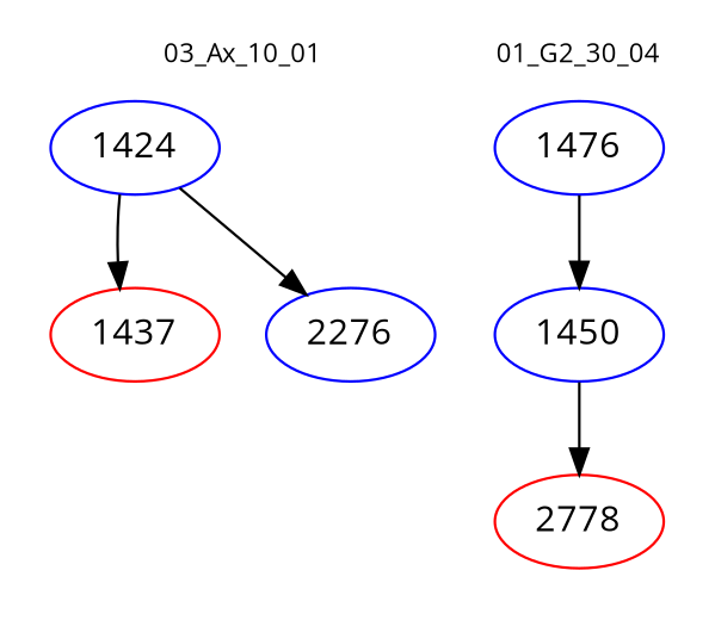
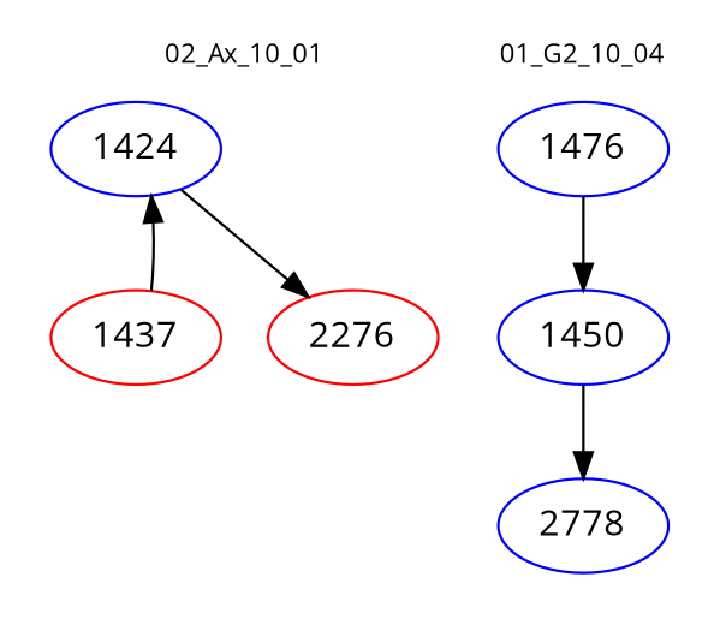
  digraph {
    fontname="Open Sans"
    node [color=blue fontname="Open Sans"]
    edge [color=black fontname="Open Sans"]
    n1 [label=1424]
    n2 [color=red label=1437]
-   n3 [label=2276]
+   n3 [color=red label=2276]
    n4 [label=1450]
    n5 [label=1476]
-   n6 [color=red label=2778]
+   n6 [label=2778]
    subgraph cluster_1 {
      color=white
      fontsize=10
-     label="03_Ax_10_01"
+     label="02_Ax_10_01"
      n1
      n2
      n3
    }
    subgraph cluster_2 {
      color=white
      fontsize=10
-     label="01_G2_30_04"
+     label="01_G2_10_04"
      n4
      n5
      n6
    }
-   n1 -> n2
+   n2 -> n1
    n1 -> n3
    n4 -> n6
    n5 -> n4
  }
